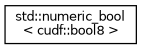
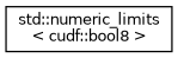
  digraph {
    rankdir=LR
-   n1 [color=black fillcolor=white fontname=Helvetica fontsize=10 height=0.2 label="std::numeric_bool\l\< cudf::bool8 \>" shape=record style=filled width=0.4]
+   n1 [color=black fillcolor=white fontname=Helvetica fontsize=10 height=0.2 label="std::numeric_limits\l\< cudf::bool8 \>" shape=record style=filled width=0.4]
  }
